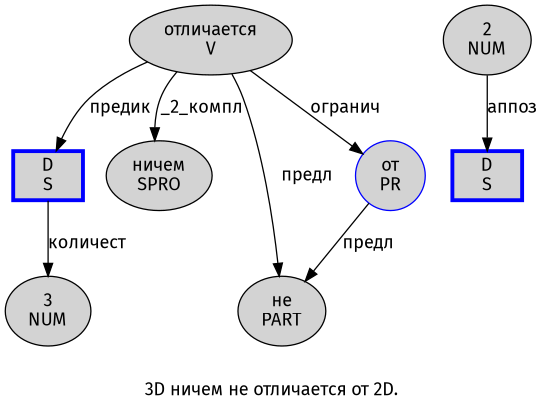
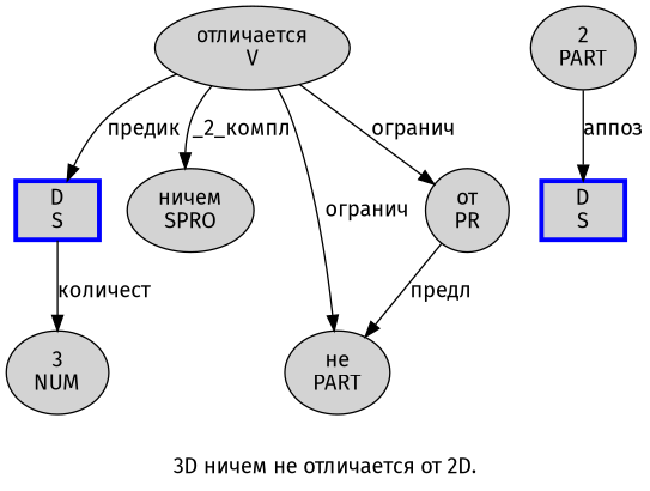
  digraph {
    fontname="Fira Sans"
    label="3D ничем не отличается от 2D."
    node [fillcolor=lightgray fontname="Fira Sans" penwidth=1 shape=ellipse style=filled]
    edge [fontname="Fira Sans"]
    n1 [label="3\nNUM"]
    n2 [color=blue label="D\nS" penwidth=3 shape=box]
    n3 [label="ничем\nSPRO"]
    n4 [label="не\nPART"]
    n5 [label="отличается\nV"]
-   n6 [label="от\nPR" color=blue]
-   n7 [label="2\nNUM"]
+   n6 [label="от\nPR"]
+   n7 [label="2\nPART"]
    n8 [color=blue label="D\nS" penwidth=3 shape=box]
    n2 -> n1 [label="количест"]
    n5 -> n2 [label="предик"]
    n5 -> n3 [label="_2_компл"]
-   n5 -> n4 [label="предл"]
+   n5 -> n4 [label="огранич"]
    n5 -> n6 [label="огранич"]
    n6 -> n4 [label="предл"]
    n7 -> n8 [label="аппоз"]
  }
